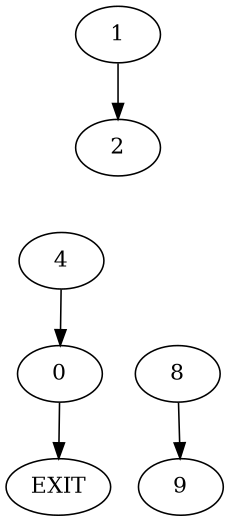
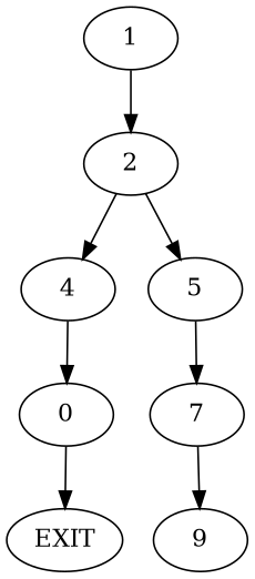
  digraph {
    1
    2
    n3 [label=EXIT]
    4
+   5
    n6 [label=0]
-   7 [label=8]
+   7
    9
    1 -> 2
+   2 -> 4
+   2 -> 5
    4 -> n6
+   5 -> 7
    n6 -> n3
    7 -> 9
  }
